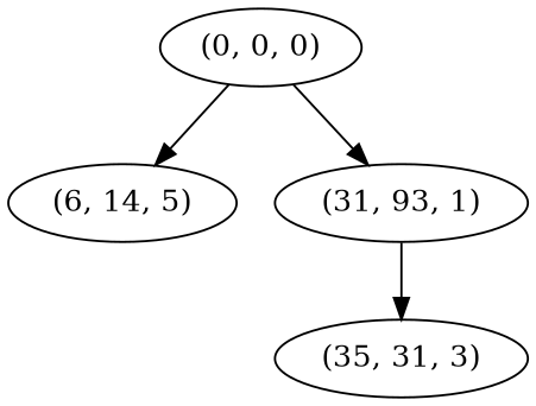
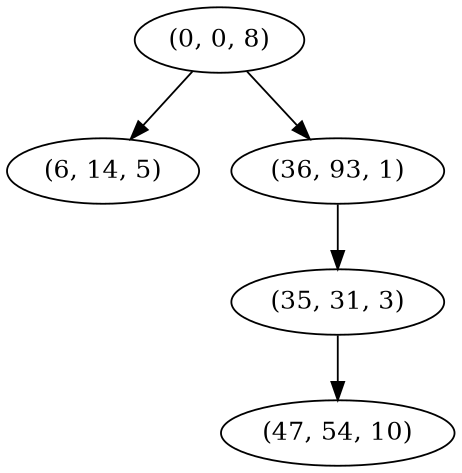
  digraph {
-   "(0, 0, 0)"
+   "(0, 0, 0)" [label="(0, 0, 8)"]
    "(6, 14, 5)"
-   "(31, 93, 1)"
+   "(31, 93, 1)" [label="(36, 93, 1)"]
    n4 [label="(35, 31, 3)"]
+   "(47, 54, 10)"
    "(0, 0, 0)" -> "(6, 14, 5)"
    "(0, 0, 0)" -> "(31, 93, 1)"
    "(31, 93, 1)" -> n4
+   n4 -> "(47, 54, 10)"
  }
